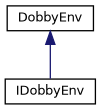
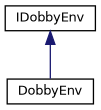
  digraph {
    rankdir=TB
    node [color=black fillcolor=white fontname=Helvetica fontsize=10 shape=record style=filled]
    n1 [height=0.2 label=IDobbyEnv width=0.4]
    n2 [height=0.2 label=DobbyEnv width=0.4]
-   n2 -> n1 [color=midnightblue dir=back fontname=Helvetica fontsize=10 labelfontname=Helvetica labelfontsize=10 style=solid]
+   n1 -> n2 [color=midnightblue dir=back fontname=Helvetica fontsize=10 labelfontname=Helvetica labelfontsize=10 style=solid]
  }
